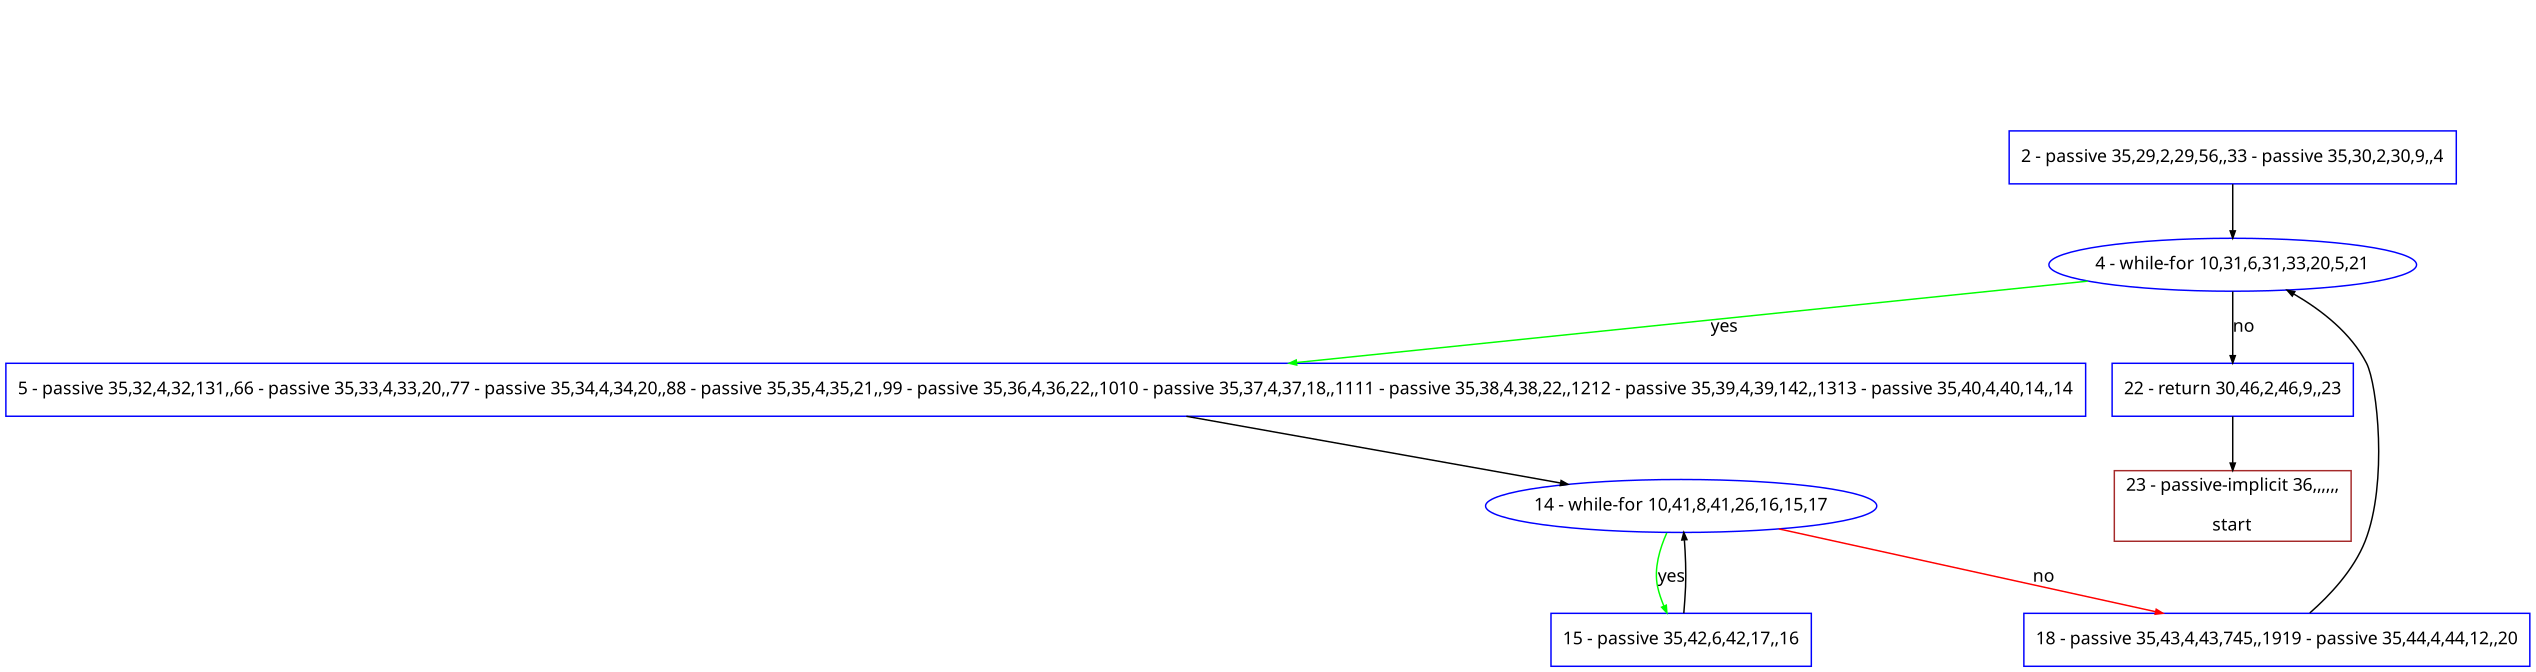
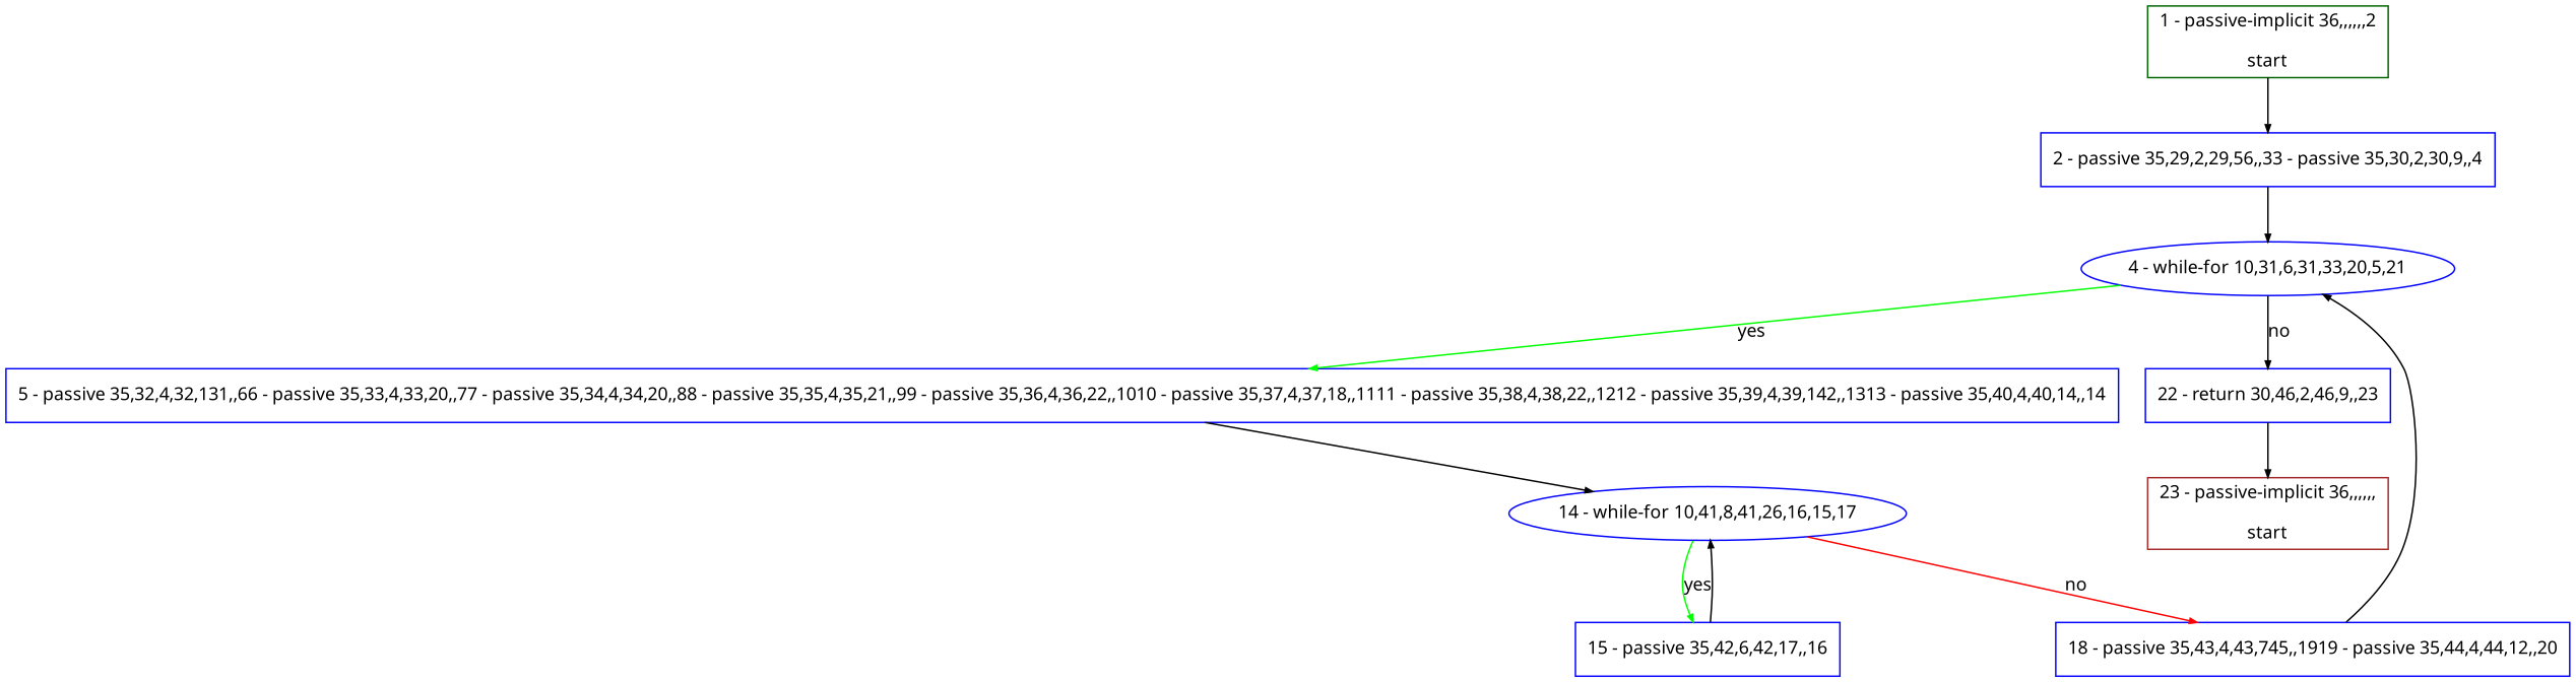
  digraph {
    bgcolor=white
    compound=true
    fillcolor="#FFFFCC"
    fontname="Noto Sans"
    fontsize=12
    pack=true
    packmode=clust
    style="rounded,filled"
    node [color="#0000ff" compound=true fillcolor="#ffffff" fixedsize=false fontname="Noto Sans" fontsize=12 node_initialized=no shape=box style=filled]
    edge [arrowhead=normal arrowsize=0.5 arrowtail=none color="#000000" compound=true dir=forward fontcolor=black fontname="Noto Sans" fontsize=12]
    n1 [label="2 - passive 35,29,2,29,56,,33 - passive 35,30,2,30,9,,4"]
    n2 [label="4 - while-for 10,31,6,31,33,20,5,21" shape=oval]
    n3 [label="5 - passive 35,32,4,32,131,,66 - passive 35,33,4,33,20,,77 - passive 35,34,4,34,20,,88 - passive 35,35,4,35,21,,99 - passive 35,36,4,36,22,,1010 - passive 35,37,4,37,18,,1111 - passive 35,38,4,38,22,,1212 - passive 35,39,4,39,142,,1313 - passive 35,40,4,40,14,,14"]
    n4 [label="22 - return 30,46,2,46,9,,23"]
+   n5 [color="#006400" label="1 - passive-implicit 36,,,,,,2\n\nstart"]
    n6 [label="14 - while-for 10,41,8,41,26,16,15,17" shape=oval]
    n7 [color="#a52a2a" label="23 - passive-implicit 36,,,,,,\n\nstart"]
    n8 [label="15 - passive 35,42,6,42,17,,16"]
    n9 [label="18 - passive 35,43,4,43,745,,1919 - passive 35,44,4,44,12,,20"]
    n1 -> n2
    n2 -> n3 [color="#00ff00" label=yes]
    n2 -> n4 [label=no]
    n3 -> n6
    n4 -> n7
+   n5 -> n1
    n6 -> n8 [color="#00ff00" label=yes]
    n6 -> n9 [color="#ff0000" label=no]
    n8 -> n6
    n9 -> n2
  }
